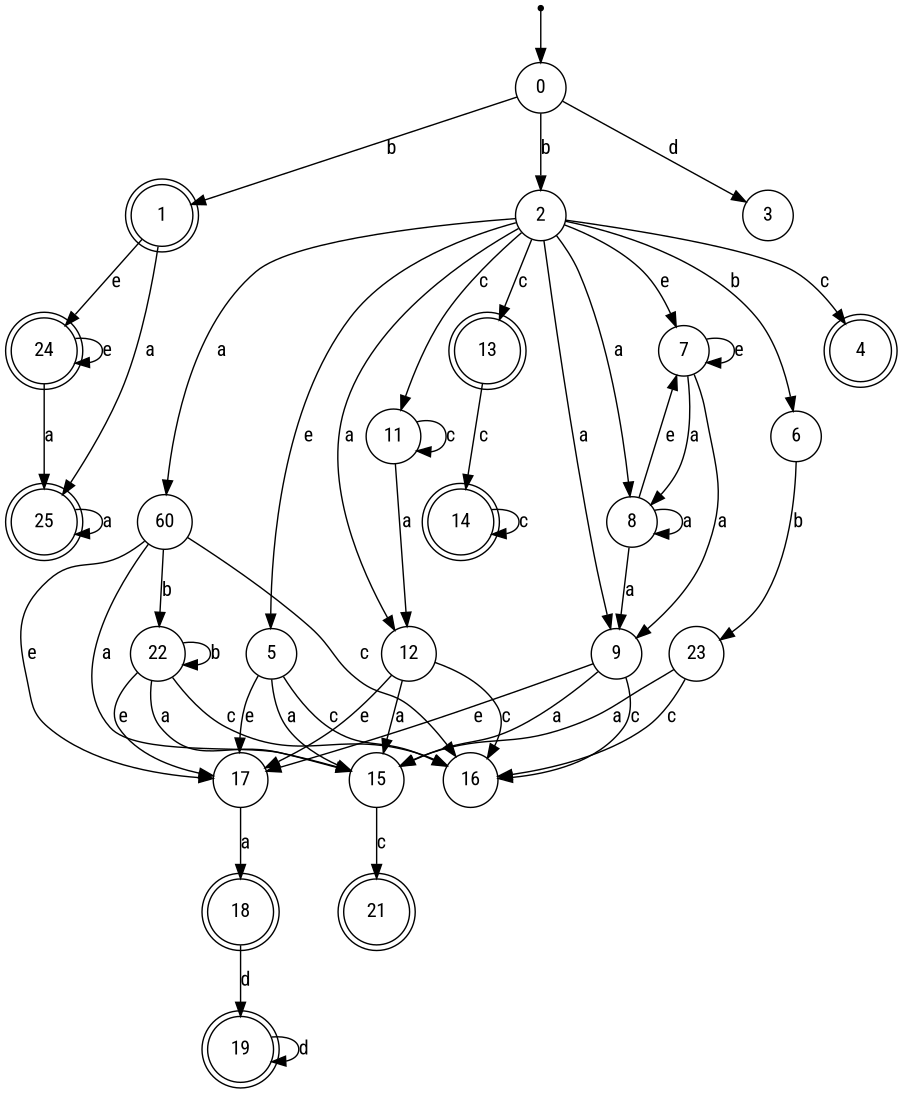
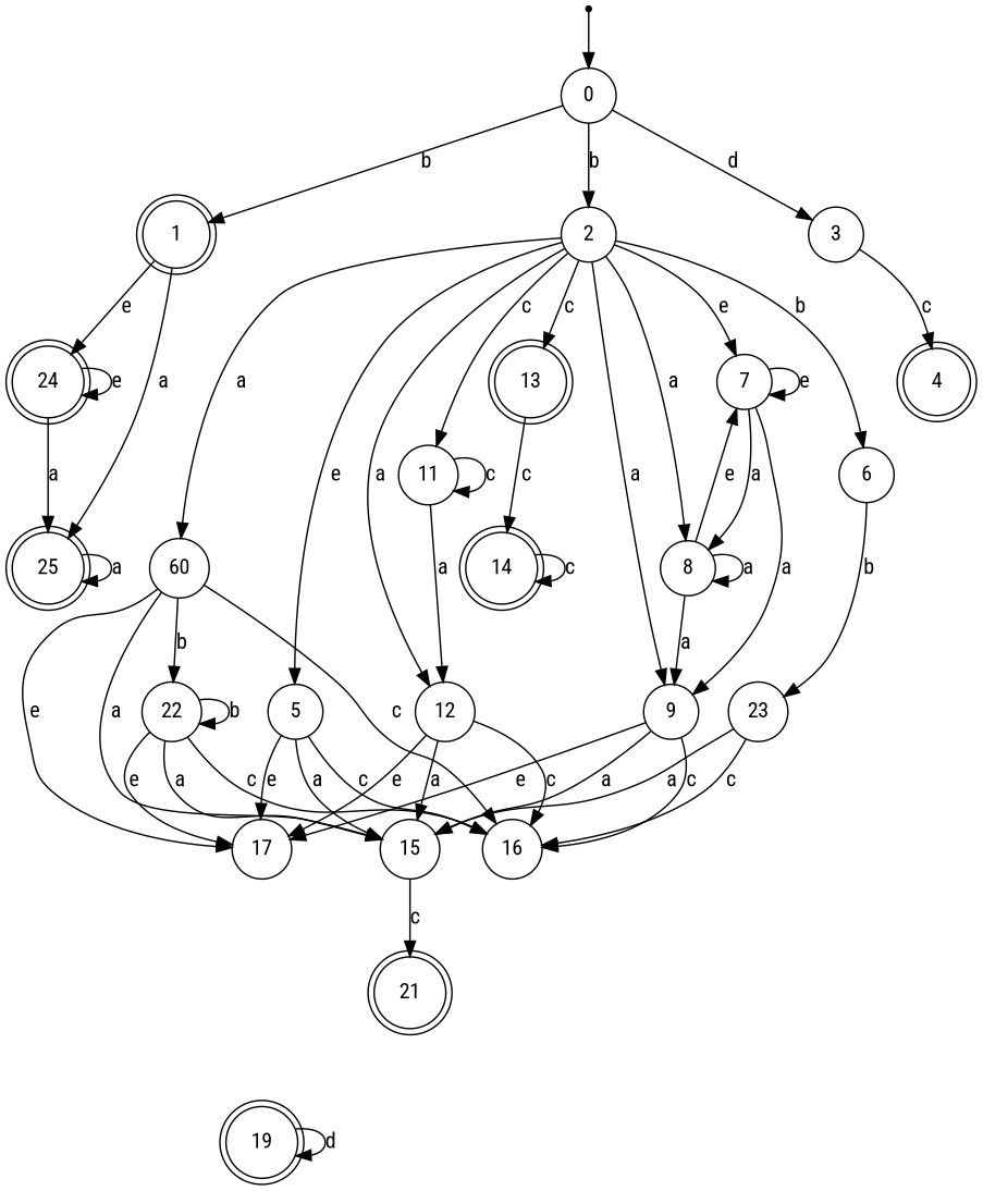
  digraph {
    fontname="Roboto Condensed"
    rankdir=TB
    node [fontname="Roboto Condensed" shape=circle]
    edge [fontname="Roboto Condensed"]
    dummy0 [shape=point]
    0
    1 [shape=doublecircle]
    2
    3
    24 [shape=doublecircle]
    25 [shape=doublecircle]
    5
    6
    7
    8
    9
    n13 [label=60]
    11
    12
    13 [shape=doublecircle]
    4 [shape=doublecircle]
    15
    16
    17
    23
    22
    14 [shape=doublecircle]
    21 [shape=doublecircle]
-   18 [shape=doublecircle]
    19 [shape=doublecircle]
    dummy0 -> 0
    0 -> 1 [label=b]
    0 -> 2 [label=b]
    0 -> 3 [label=d]
    1 -> 24 [label=e]
    1 -> 25 [label=a]
    2 -> 5 [label=e]
    2 -> 6 [label=b]
    2 -> 7 [label=e]
    2 -> 8 [label=a]
    2 -> 9 [label=a]
    2 -> n13 [label=a]
    2 -> 11 [label=c]
    2 -> 12 [label=a]
    2 -> 13 [label=c]
-   2 -> 4 [label=c]
+   3 -> 4 [label=c]
    24 -> 24 [label=e]
    24 -> 25 [label=a]
    25 -> 25 [label=a]
    5 -> 15 [label=a]
    5 -> 16 [label=c]
    5 -> 17 [label=e]
    6 -> 23 [label=b]
    7 -> 7 [label=e]
    7 -> 8 [label=a]
    7 -> 9 [label=a]
    8 -> 7 [label=e]
    8 -> 8 [label=a]
    8 -> 9 [label=a]
    9 -> 15 [label=a]
    9 -> 16 [label=c]
    9 -> 17 [label=e]
    n13 -> 15 [label=a]
    n13 -> 16 [label=c]
    n13 -> 17 [label=e]
    n13 -> 22 [label=b]
    11 -> 11 [label=c]
    11 -> 12 [label=a]
    12 -> 15 [label=a]
    12 -> 16 [label=c]
    12 -> 17 [label=e]
    13 -> 14 [label=c]
    15 -> 21 [label=c]
-   17 -> 18 [label=a]
    23 -> 15 [label=a]
    23 -> 16 [label=c]
    22 -> 15 [label=a]
    22 -> 16 [label=c]
    22 -> 17 [label=e]
    22 -> 22 [label=b]
    14 -> 14 [label=c]
-   18 -> 19 [label=d]
    19 -> 19 [label=d]
  }
